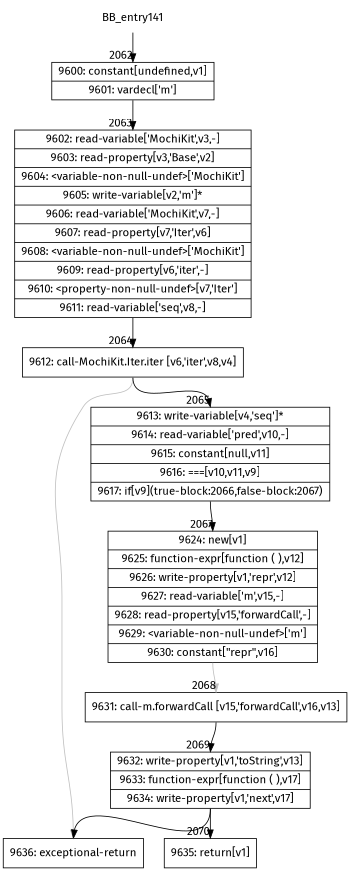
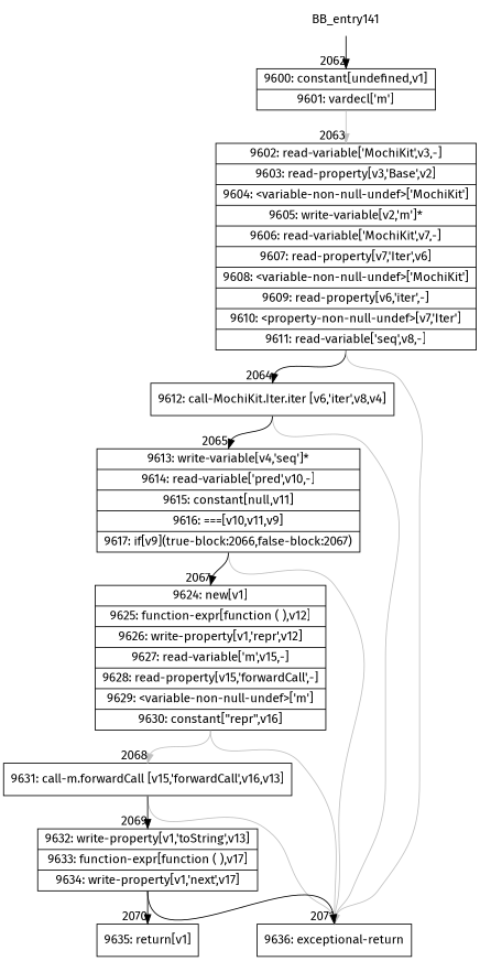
  digraph {
    fontname="Fira Sans"
    rankdir=TD
    node [fontname="Fira Sans" shape=record]
    edge [fontname="Fira Sans" headport=n tailport=s]
    n1 [label=BB_entry141 shape=none]
    n2 [label="{9600: constant[undefined,v1]|9601: vardecl['m']}"]
    n3 [label="{9602: read-variable['MochiKit',v3,-]|9603: read-property[v3,'Base',v2]|9604: \<variable-non-null-undef\>['MochiKit']|9605: write-variable[v2,'m']*|9606: read-variable['MochiKit',v7,-]|9607: read-property[v7,'Iter',v6]|9608: \<variable-non-null-undef\>['MochiKit']|9609: read-property[v6,'iter',-]|9610: \<property-non-null-undef\>[v7,'Iter']|9611: read-variable['seq',v8,-]}"]
    n4 [label="{9612: call-MochiKit.Iter.iter [v6,'iter',v8,v4]}"]
    n5 [label="{9636: exceptional-return}"]
    n6 [label="{9613: write-variable[v4,'seq']*|9614: read-variable['pred',v10,-]|9615: constant[null,v11]|9616: ===[v10,v11,v9]|9617: if[v9](true-block:2066,false-block:2067)}"]
    n7 [label="{9624: new[v1]|9625: function-expr[function ( ),v12]|9626: write-property[v1,'repr',v12]|9627: read-variable['m',v15,-]|9628: read-property[v15,'forwardCall',-]|9629: \<variable-non-null-undef\>['m']|9630: constant[\"repr\",v16]}"]
    n8 [label="{9631: call-m.forwardCall [v15,'forwardCall',v16,v13]}"]
    n9 [label="{9632: write-property[v1,'toString',v13]|9633: function-expr[function ( ),v17]|9634: write-property[v1,'next',v17]}"]
    n10 [label="{9635: return[v1]}"]
    n1 -> n2 [headlabel="    2062"]
-   n2 -> n3 [headlabel="      2063"]
+   n2 -> n3 [headlabel="      2063" color=gray]
    n3 -> n4 [headlabel="      2064"]
+   n3 -> n5 [color=gray headlabel="      2071"]
    n4 -> n5 [color=gray]
    n4 -> n6 [headlabel="      2065"]
+   n6 -> n5 [color=gray]
    n6 -> n7 [headlabel="      2067"]
+   n7 -> n5 [color=gray]
    n7 -> n8 [color=gray headlabel="      2068"]
+   n8 -> n5 [color=gray]
    n8 -> n9 [headlabel="      2069"]
    n9 -> n5 [color=black]
    n9 -> n10 [headlabel="      2070"]
  }
